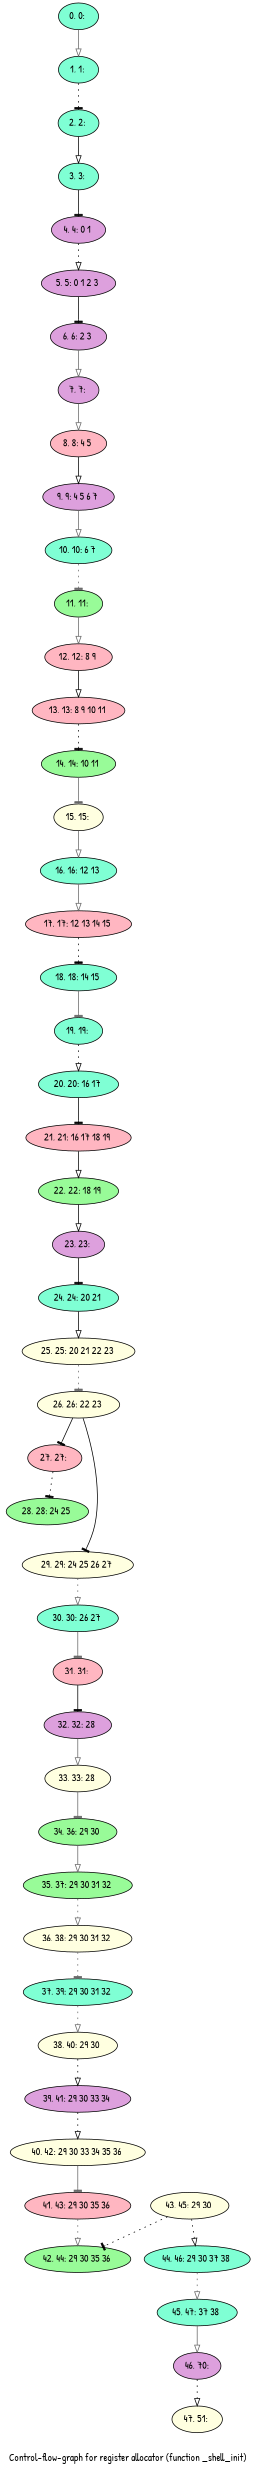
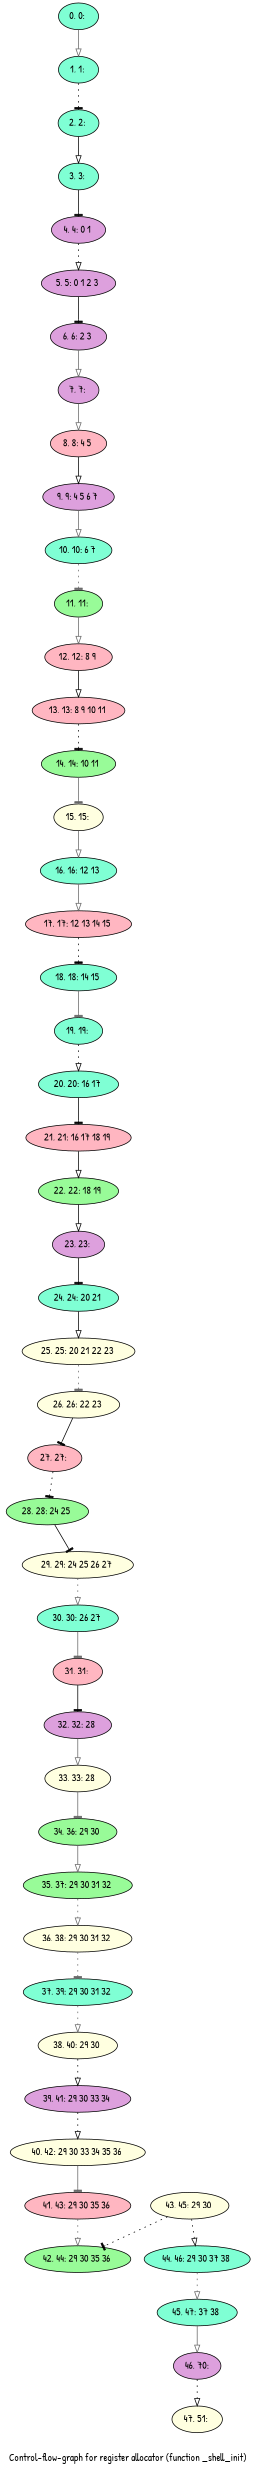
  digraph {
    fontname="Patrick Hand"
    label="Control-flow-graph for register allocator (function _shell_init)"
    node [fillcolor=aquamarine fontname="Patrick Hand" style=filled]
    edge [arrowhead=onormal color=black fontname="Patrick Hand" style=solid]
    n1 [label="0, 0: "]
    n2 [label="1, 1: "]
    n3 [label="2, 2: "]
    n4 [label="3, 3: "]
    n5 [fillcolor=plum label="4, 4: 0 1 "]
    n6 [fillcolor=plum label="5, 5: 0 1 2 3 "]
    n7 [fillcolor=plum label="6, 6: 2 3 "]
    n8 [fillcolor=plum label="7, 7: "]
    n9 [fillcolor=lightpink label="8, 8: 4 5 "]
    n10 [fillcolor=plum label="9, 9: 4 5 6 7 "]
    n11 [label="10, 10: 6 7 "]
    n12 [fillcolor=palegreen label="11, 11: "]
    n13 [fillcolor=lightpink label="12, 12: 8 9 "]
    n14 [fillcolor=lightpink label="13, 13: 8 9 10 11 "]
    n15 [fillcolor=palegreen label="14, 14: 10 11 "]
    n16 [fillcolor=lightyellow label="15, 15: "]
    n17 [label="16, 16: 12 13 "]
    n18 [fillcolor=lightpink label="17, 17: 12 13 14 15 "]
    n19 [label="18, 18: 14 15 "]
    n20 [label="19, 19: "]
    n21 [label="20, 20: 16 17 "]
    n22 [fillcolor=lightpink label="21, 21: 16 17 18 19 "]
    n23 [fillcolor=palegreen label="22, 22: 18 19 "]
    n24 [fillcolor=plum label="23, 23: "]
    n25 [label="24, 24: 20 21 "]
    n26 [fillcolor=lightyellow label="25, 25: 20 21 22 23 "]
    n27 [fillcolor=lightyellow label="26, 26: 22 23 "]
    n28 [fillcolor=lightpink label="27, 27: "]
    n29 [fillcolor=palegreen label="28, 28: 24 25 "]
    n30 [fillcolor=lightyellow label="29, 29: 24 25 26 27 "]
    n31 [label="30, 30: 26 27 "]
    n32 [fillcolor=lightpink label="31, 31: "]
    n33 [fillcolor=plum label="32, 32: 28 "]
    n34 [fillcolor=lightyellow label="33, 33: 28 "]
    n35 [fillcolor=palegreen label="34, 36: 29 30 "]
    n36 [fillcolor=palegreen label="35, 37: 29 30 31 32 "]
    n37 [fillcolor=lightyellow label="36, 38: 29 30 31 32 "]
    n38 [label="37, 39: 29 30 31 32 "]
    n39 [fillcolor=lightyellow label="38, 40: 29 30 "]
    n40 [fillcolor=plum label="39, 41: 29 30 33 34 "]
    n41 [fillcolor=lightyellow label="40, 42: 29 30 33 34 35 36 "]
    n42 [fillcolor=lightpink label="41, 43: 29 30 35 36 "]
    n43 [fillcolor=palegreen label="42, 44: 29 30 35 36 "]
    n44 [fillcolor=lightyellow label="43, 45: 29 30 "]
    n45 [label="44, 46: 29 30 37 38 "]
    n46 [label="45, 47: 37 38 "]
    n47 [fillcolor=plum label="46, 70:"]
    n48 [fillcolor=lightyellow label="47, 51: "]
    n1 -> n2 [color=gray40]
    n2 -> n3 [arrowhead=tee style=dotted]
    n3 -> n4
    n4 -> n5 [arrowhead=tee]
    n5 -> n6 [style=dotted]
    n6 -> n7 [arrowhead=tee]
    n7 -> n8 [color=gray40]
    n8 -> n9 [color=gray40]
    n9 -> n10
    n10 -> n11 [color=gray40]
    n11 -> n12 [arrowhead=tee color=gray40 style=dotted]
    n12 -> n13 [color=gray40]
    n13 -> n14
    n14 -> n15 [arrowhead=tee style=dotted]
    n15 -> n16 [arrowhead=tee color=gray40]
    n16 -> n17 [color=gray40]
    n17 -> n18 [color=gray40]
    n18 -> n19 [arrowhead=tee style=dotted]
    n19 -> n20 [arrowhead=tee color=gray40]
    n20 -> n21 [style=dotted]
    n21 -> n22 [arrowhead=tee]
    n22 -> n23
    n23 -> n24
    n24 -> n25 [arrowhead=tee]
    n25 -> n26
    n26 -> n27 [arrowhead=tee color=gray40 style=dotted]
    n27 -> n28 [arrowhead=tee]
    n28 -> n29 [arrowhead=tee style=dotted]
-   n27 -> n30 [arrowhead=tee]
+   n29 -> n30 [arrowhead=tee]
    n30 -> n31 [color=gray40 style=dotted]
    n31 -> n32 [arrowhead=tee color=gray40]
    n32 -> n33 [arrowhead=tee]
    n33 -> n34 [color=gray40]
    n34 -> n35 [arrowhead=tee color=gray40]
    n35 -> n36 [color=gray40]
    n36 -> n37 [color=gray40 style=dotted]
    n37 -> n38 [arrowhead=tee color=gray40 style=dotted]
    n38 -> n39 [color=gray40 style=dotted]
    n39 -> n40 [style=dotted]
    n40 -> n41 [style=dotted]
    n41 -> n42 [arrowhead=tee color=gray40]
    n42 -> n43 [color=gray40 style=dotted]
    n44 -> n43 [arrowhead=tee style=dotted]
    n44 -> n45 [style=dotted]
    n45 -> n46 [color=gray40 style=dotted]
    n46 -> n47 [color=gray40]
    n47 -> n48 [style=dotted]
  }
